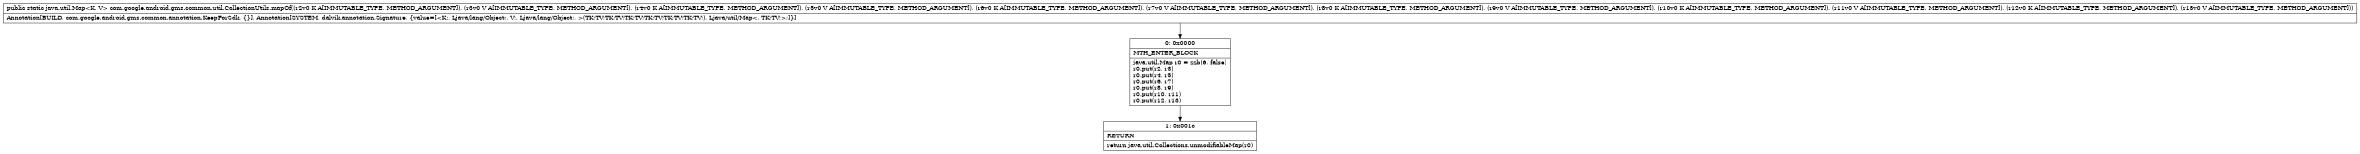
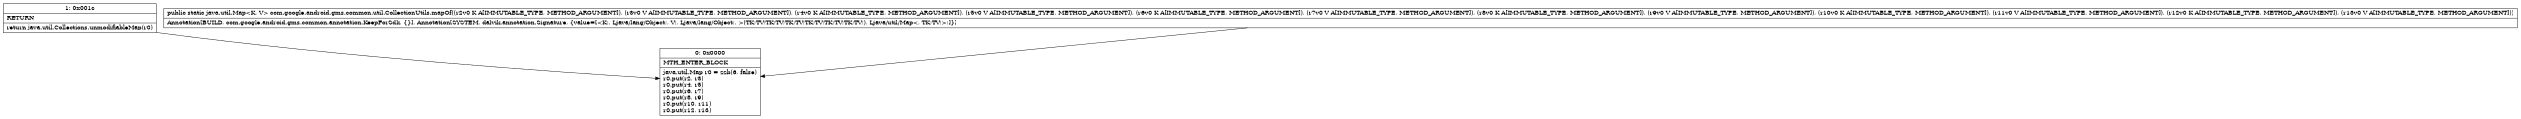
  digraph {
    node [shape=record]
    n1 [label="{0\:\ 0x0000|MTH_ENTER_BLOCK\l|java.util.Map r0 = zzb(6, false)\lr0.put(r2, r3)\lr0.put(r4, r5)\lr0.put(r6, r7)\lr0.put(r8, r9)\lr0.put(r10, r11)\lr0.put(r12, r13)\l}"]
    n2 [label="{1\:\ 0x001c|RETURN\l|return java.util.Collections.unmodifiableMap(r0)\l}"]
    n3 [label="{public static java.util.Map\<K, V\> com.google.android.gms.common.util.CollectionUtils.mapOf((r2v0 K A[IMMUTABLE_TYPE, METHOD_ARGUMENT]), (r3v0 V A[IMMUTABLE_TYPE, METHOD_ARGUMENT]), (r4v0 K A[IMMUTABLE_TYPE, METHOD_ARGUMENT]), (r5v0 V A[IMMUTABLE_TYPE, METHOD_ARGUMENT]), (r6v0 K A[IMMUTABLE_TYPE, METHOD_ARGUMENT]), (r7v0 V A[IMMUTABLE_TYPE, METHOD_ARGUMENT]), (r8v0 K A[IMMUTABLE_TYPE, METHOD_ARGUMENT]), (r9v0 V A[IMMUTABLE_TYPE, METHOD_ARGUMENT]), (r10v0 K A[IMMUTABLE_TYPE, METHOD_ARGUMENT]), (r11v0 V A[IMMUTABLE_TYPE, METHOD_ARGUMENT]), (r12v0 K A[IMMUTABLE_TYPE, METHOD_ARGUMENT]), (r13v0 V A[IMMUTABLE_TYPE, METHOD_ARGUMENT]))  | Annotation[BUILD, com.google.android.gms.common.annotation.KeepForSdk, \{\}], Annotation[SYSTEM, dalvik.annotation.Signature, \{value=[\<K:, Ljava\/lang\/Object;, V:, Ljava\/lang\/Object;, \>(TK;TV;TK;TV;TK;TV;TK;TV;TK;TV;TK;TV;), Ljava\/util\/Map\<, TK;TV;\>;]\}]\l}"]
-   n1 -> n2
+   n2 -> n1
    n3 -> n1
  }
